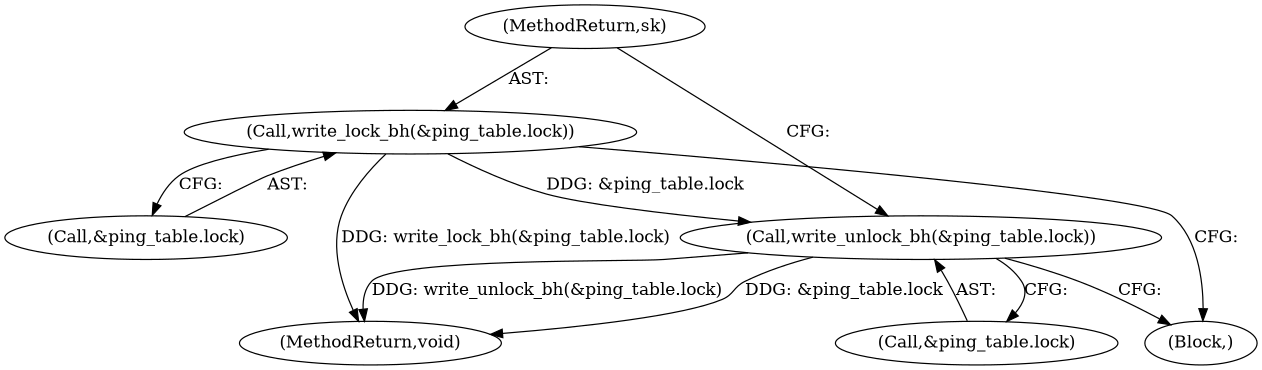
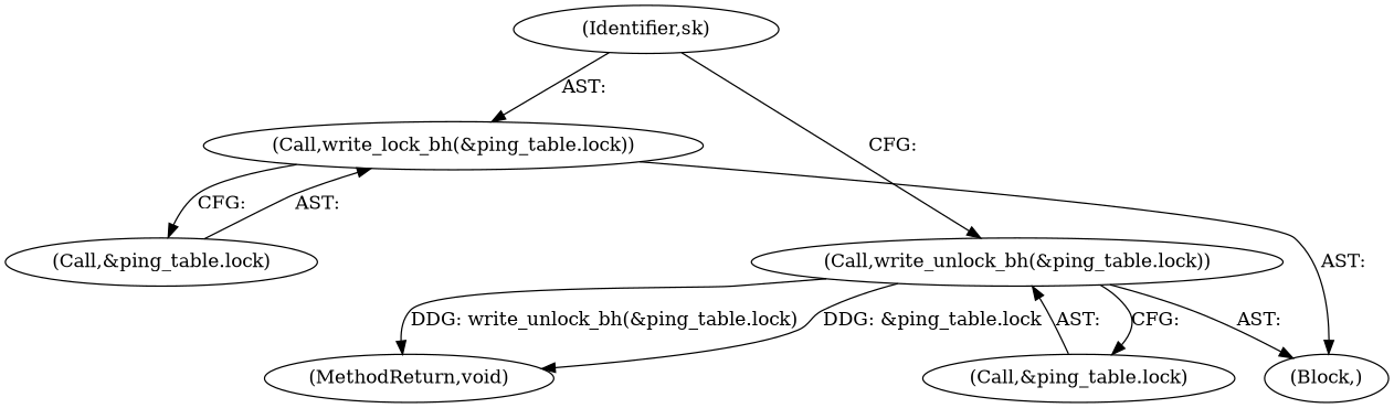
  digraph {
    n1 [label="(Call,write_unlock_bh(&ping_table.lock))"]
    n2 [label="(Call,&ping_table.lock)"]
    n3 [label="(Block,)"]
    n4 [label="(MethodReturn,void)"]
    n5 [label="(Call,write_lock_bh(&ping_table.lock))"]
    n6 [label="(Call,&ping_table.lock)"]
-   n7 [label="(MethodReturn,sk)"]
+   n7 [label="(Identifier,sk)"]
    n1 -> n2 [label="CFG: "]
-   n1 -> n3 [label="CFG: "]
+   n1 -> n3 [label="AST: "]
    n1 -> n4 [label="DDG: write_unlock_bh(&ping_table.lock)"]
    n1 -> n4 [label="DDG: &ping_table.lock"]
    n2 -> n1 [label="AST: "]
-   n5 -> n1 [label="DDG: &ping_table.lock"]
-   n5 -> n3 [label="CFG: "]
-   n5 -> n4 [label="DDG: write_lock_bh(&ping_table.lock)"]
+   n5 -> n3 [label="AST: "]
    n5 -> n6 [label="CFG: "]
    n6 -> n5 [label="AST: "]
    n7 -> n1 [label="CFG: "]
    n7 -> n5 [label="AST: "]
  }
